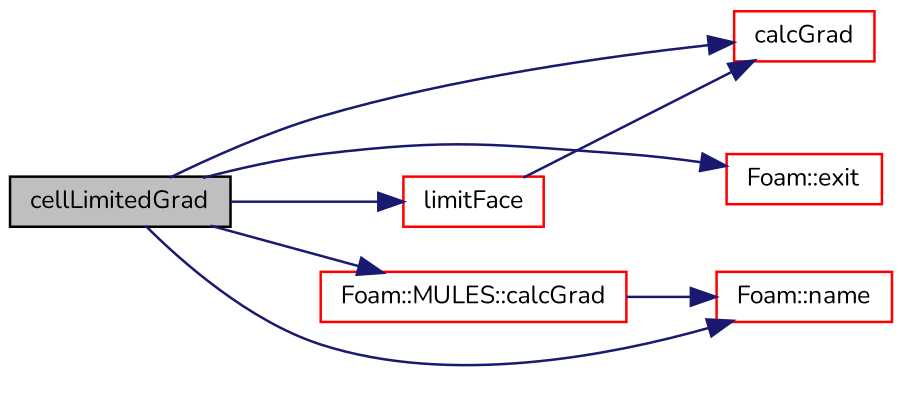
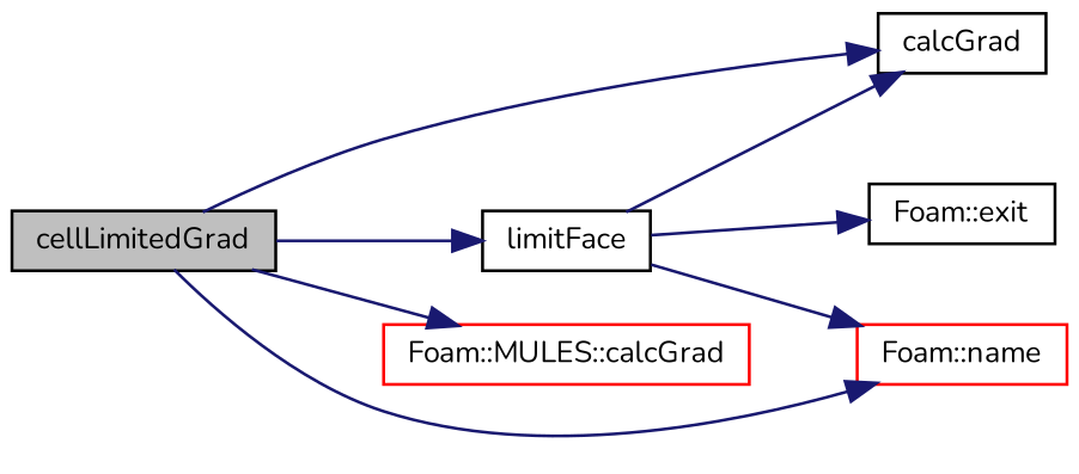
  digraph {
    fontname=Nunito
    rankdir=LR
    node [color=black fontname=Nunito fontsize=10 shape=record]
    edge [color=midnightblue fontname=Nunito fontsize=10 labelfontname=Helvetica labelfontsize=10 style=solid]
    n1 [fillcolor=grey75 fontcolor=black height=0.2 label=cellLimitedGrad style=filled width=0.4]
-   n2 [color=red height=0.2 label=calcGrad width=0.4]
-   n3 [color=red height=0.2 label="Foam::exit" width=0.4]
+   n2 [height=0.2 label=calcGrad width=0.4]
+   n3 [height=0.2 label="Foam::exit" width=0.4]
    n4 [color=red height=0.2 label="Foam::MULES::calcGrad" width=0.4]
-   n5 [color=red height=0.2 label=limitFace width=0.4]
+   n5 [height=0.2 label=limitFace width=0.4]
    n6 [color=red height=0.2 label="Foam::name" width=0.4]
    n1 -> n2
-   n1 -> n3
+   n5 -> n3
    n1 -> n4
    n1 -> n5
    n1 -> n6
    n5 -> n2
-   n4 -> n6
+   n5 -> n6
  }
